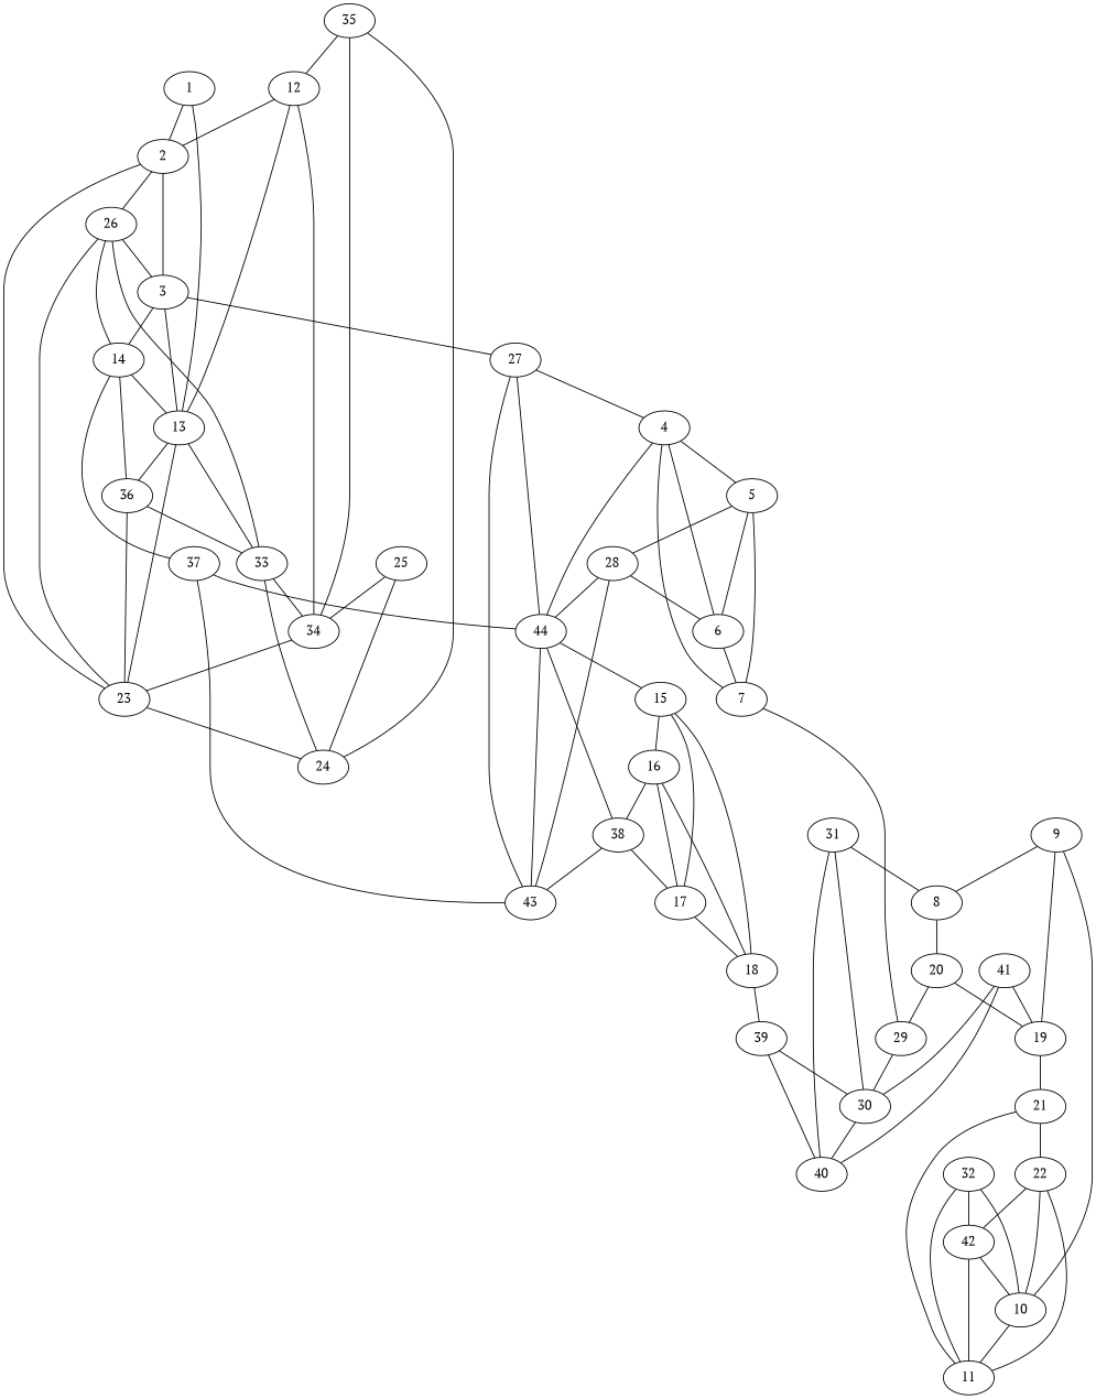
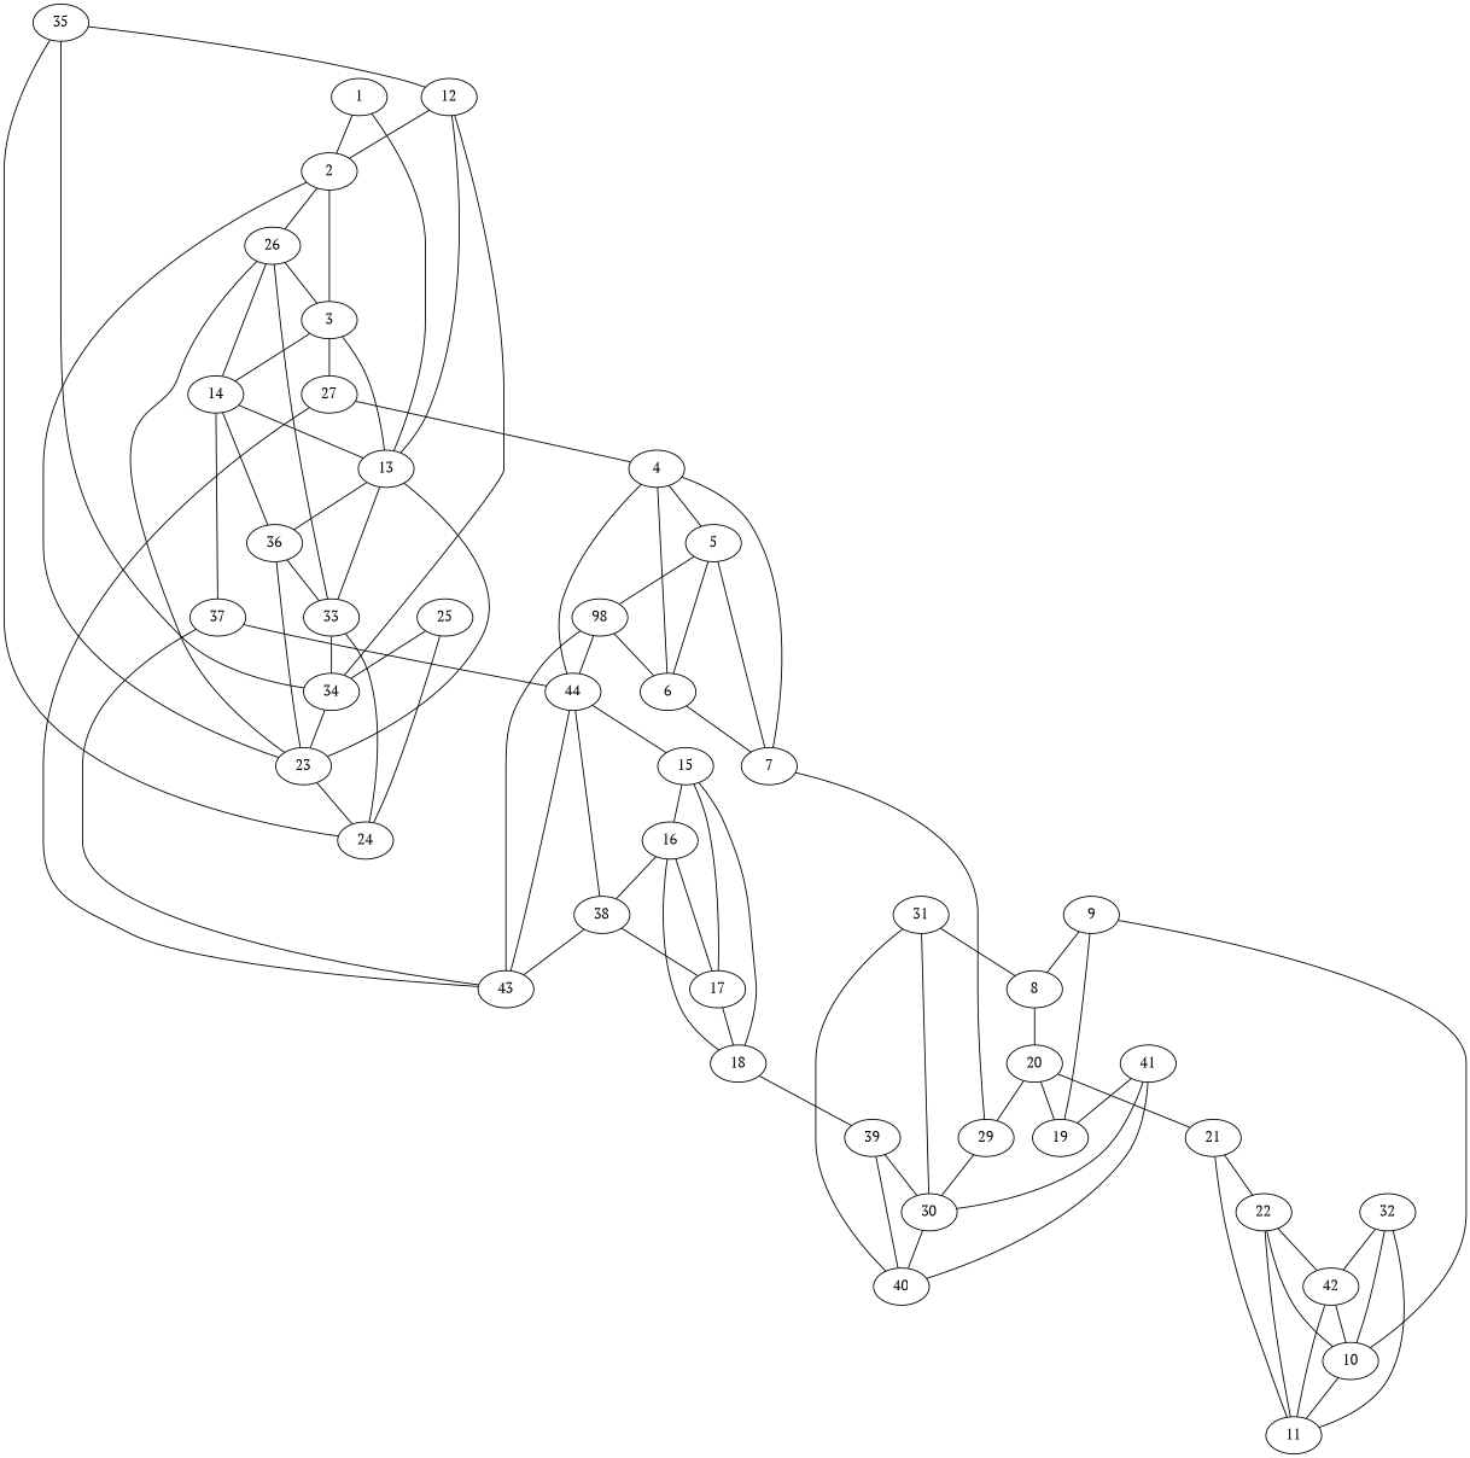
  graph {
    fontname="PT Serif"
    node [aaLength=3 fontname="PT Serif" sequence=GNRAATFPLQVL type=0]
    edge [distance0=16.0 fontname="PT Serif" frequency=1 type0=2]
    1 [aaLength=12]
    2 [aaLength=15 sequence=NSDELQELYDGLKLN]
    13 [aaLength=15 sequence=NSDELQELYDGLKLN]
    26 [aaLength=4 sequence=YVLT type=1]
    23 [sequence=GQV type=1]
    33 [sequence=GQV type=1]
    36 [aaLength=4 sequence=YVLT type=1]
    3 [aaLength=19 sequence=DKSFLAMVVDIVQELKQQN]
    24 [aaLength=10 sequence=EVDAVNSVQF type=1]
    34 [aaLength=10 sequence=EVDAVNSVQF type=1]
    14 [aaLength=19 sequence=DKSFLAMVVDIVQELKQQN]
    27 [aaLength=4 sequence=VYVC type=1]
    37 [aaLength=4 sequence=VYVC type=1]
    4 [sequence=PDD]
    43 [sequence=GDQ type=1]
    44 [sequence=GAM type=1]
    5 [aaLength=8 sequence=LLPVYREK]
    6 [aaLength=10 sequence=NQFEAELLTG]
-   28 [aaLength=2 sequence=II type=1]
+   28 [aaLength=2 sequence=II type=1 label=98]
    7 [aaLength=16 sequence=SQEEALEVMDMLHSMG]
    15 [aaLength=8 sequence=LLPVYREK]
    29 [aaLength=7 sequence=TVVITSS type=1]
    16 [aaLength=5 sequence=VVPVA]
    17 [aaLength=10 sequence=NQFEAELLTG]
    18 [aaLength=16 sequence=SQEEALEVMDMLHSMG]
    30 [aaLength=10 sequence=YLMALGSQRT type=1]
    40 [aaLength=11 sequence=YLMALGSQRTR type=1]
    8 [aaLength=17 sequence=GTGDLFAAMLLAWTHKH]
    20 [aaLength=29 sequence=NLKVACEKTVSAMHHVLQRTIKCAKAKSG]
    19 [aaLength=17 sequence=GTGDLFAAMLLAWTHKH]
    21 [sequence=MVQ]
    22 [aaLength=7 sequence=SKKDIES]
    9 [aaLength=28 sequence=NLKVACEKTVSAMHHVLQRTIKCAKAKS]
    10 [sequence=MVQ]
    11 [aaLength=7 sequence=SKKDIES]
    42 [aaLength=2 sequence=TV type=1]
    12 [aaLength=12]
    38 [aaLength=2 sequence=II type=1]
    39 [aaLength=4 sequence=TVVI type=1]
    25 [aaLength=9 sequence=RVLSIQSHV type=1]
    31 [aaLength=10 sequence=VTQRIRMEMH type=1]
    32 [aaLength=2 sequence=TV type=1]
    35 [aaLength=9 sequence=RVLSIQSHV type=1]
    41 [aaLength=11 sequence=VVTQRIRMEMH type=1]
    1 -- 2 [distance0=39.94333 type0=3]
    1 -- 13 [distance0=39.68886]
    2 -- 26 [distance0=6.0 type0=4]
    13 -- 23 [distance0=27.75396]
    13 -- 33 [distance0=27.75396 type0=3]
    13 -- 36 [distance0=6.0 type0=4]
    26 -- 23 [distance0=25.0]
    26 -- 33 [distance0=25.0 type0=3]
    26 -- 3 [distance0=4.0 type0=4]
    23 -- 2 [distance0=1.0 type0=4]
    23 -- 24 [distance0=20.0]
    33 -- 24 [distance0=20.0]
    33 -- 34 [distance0=20.0 type0=3]
    36 -- 23 [distance0=25.0]
    36 -- 33 [distance0=25.0 type0=3]
    3 -- 2 [distance0=31.18515 type0=1]
    3 -- 13 [distance0=40.94629 type0=3]
    3 -- 14 [distance0=38.10197]
    3 -- 27 [distance0=3.0 type0=4]
    34 -- 23 [distance0=20.0]
    14 -- 13 [distance0=31.10793 type0=1]
    14 -- 26 [distance0=32.04845]
    14 -- 36 [distance0=32.04845 type0=3]
    14 -- 37 [distance0=3.0 type0=4]
    27 -- 4 [type0=4]
    27 -- 43 [distance0=8.0]
    37 -- 43 [distance0=8.0 distance1=4.0 frequency=2 type1=4]
    37 -- 44 [distance0=15.0 type0=3]
    4 -- 44 [distance0=33.99959 type0=3]
    4 -- 5 [distance0=10.24396 distance1=0.0 frequency=2 type0=1 type1=5]
    4 -- 6 [distance0=21.45183]
    43 -- 44 [distance0=7.0 distance1=4.0 frequency=2 type0=1 type1=4]
-   44 -- 27 [distance0=15.0]
    44 -- 15 [distance0=5.0 type0=4]
    5 -- 6 [distance0=19.52526]
    5 -- 28 [distance0=6.0 type0=4]
    6 -- 7 [distance0=14.57457 distance1=4.0 frequency=2 type0=1 type1=4]
    28 -- 43 [distance0=29.0 type0=3]
    28 -- 44 [distance0=22.0]
    28 -- 6 [distance0=2.0 type0=4]
    7 -- 4 [distance0=35.36727 type0=3]
    7 -- 5 [distance0=32.34636]
    7 -- 29 [distance0=2.0 type0=4]
    15 -- 16 [distance0=12.05128 distance1=0.0 frequency=2 type0=1 type1=5]
    15 -- 17 [distance0=22.21255]
    15 -- 18 [distance0=36.68284 type0=3]
    29 -- 30 [distance1=9.0 frequency=2 type1=4]
    16 -- 17 [distance0=17.24228]
    16 -- 38 [distance0=1.0 type0=4]
    17 -- 18 [distance0=15.67725 distance1=4.0 frequency=2 type0=1 type1=4]
    18 -- 16 [distance0=28.40102]
    18 -- 39 [distance0=2.0 type0=4]
    30 -- 40 [distance0=0.0 type0=1]
    8 -- 20 [distance0=32.42757 type0=3]
    20 -- 29
    20 -- 19 [distance0=22.09231 type0=1]
-   19 -- 21 [distance0=13.0 type0=4]
+   20 -- 21 [distance0=13.0 type0=4]
    21 -- 22 [distance0=10.36258 distance1=0.0 frequency=2 type0=1 type1=5]
    22 -- 11 [distance0=17.2834]
    22 -- 42 [distance0=7.0 type0=4]
    9 -- 8 [distance0=22.25001 type0=1]
    9 -- 19 [distance0=29.95714]
    9 -- 10 [distance0=14.0 type0=4]
    10 -- 22 [distance0=17.61168 type0=3]
    10 -- 11 [distance0=3.670023 distance1=0.0 frequency=2 type0=1 type1=5]
    11 -- 21 [distance0=14.12817]
    42 -- 10 [distance0=38.2545 type0=3]
    42 -- 11 [distance0=37.47991]
    12 -- 2 [distance0=42.72759 type0=3]
    12 -- 13 [distance0=40.48288]
    12 -- 34 [distance0=2.0 type0=4]
    38 -- 43 [distance0=29.0 type0=3]
    38 -- 44 [distance0=22.0]
    38 -- 17 [distance0=2.0 type0=4]
    39 -- 30
    39 -- 40 [distance1=12.0 frequency=2 type0=3 type1=4]
    25 -- 24 [distance0=28.0 distance1=19.0 frequency=2 type1=4]
    25 -- 34 [distance0=28.0 type0=3]
    31 -- 30 [distance0=17.0]
    31 -- 40 [distance0=17.0 type0=3]
    31 -- 8 [distance0=7.0 type0=4]
    32 -- 10 [distance0=38.2545 type0=3]
    32 -- 11 [distance0=37.47991]
    32 -- 42 [distance0=0.0 type0=1]
    35 -- 24 [distance0=28.0]
    35 -- 34 [distance0=28.0 type0=3]
    35 -- 12 [distance0=5.0 type0=4]
    41 -- 30
    41 -- 40 [type0=3]
    41 -- 19 [distance0=7.0 type0=4]
  }
